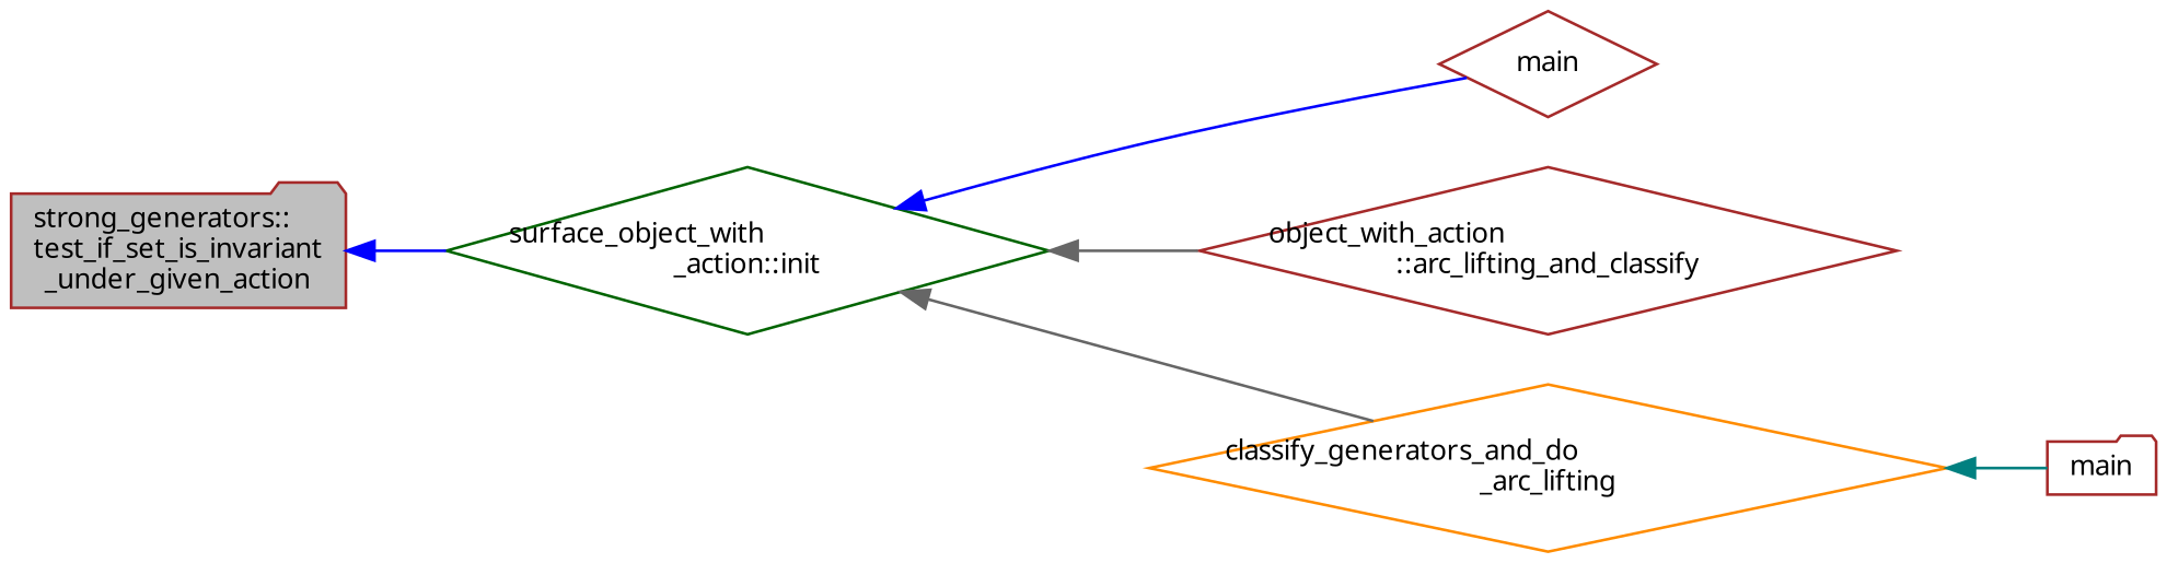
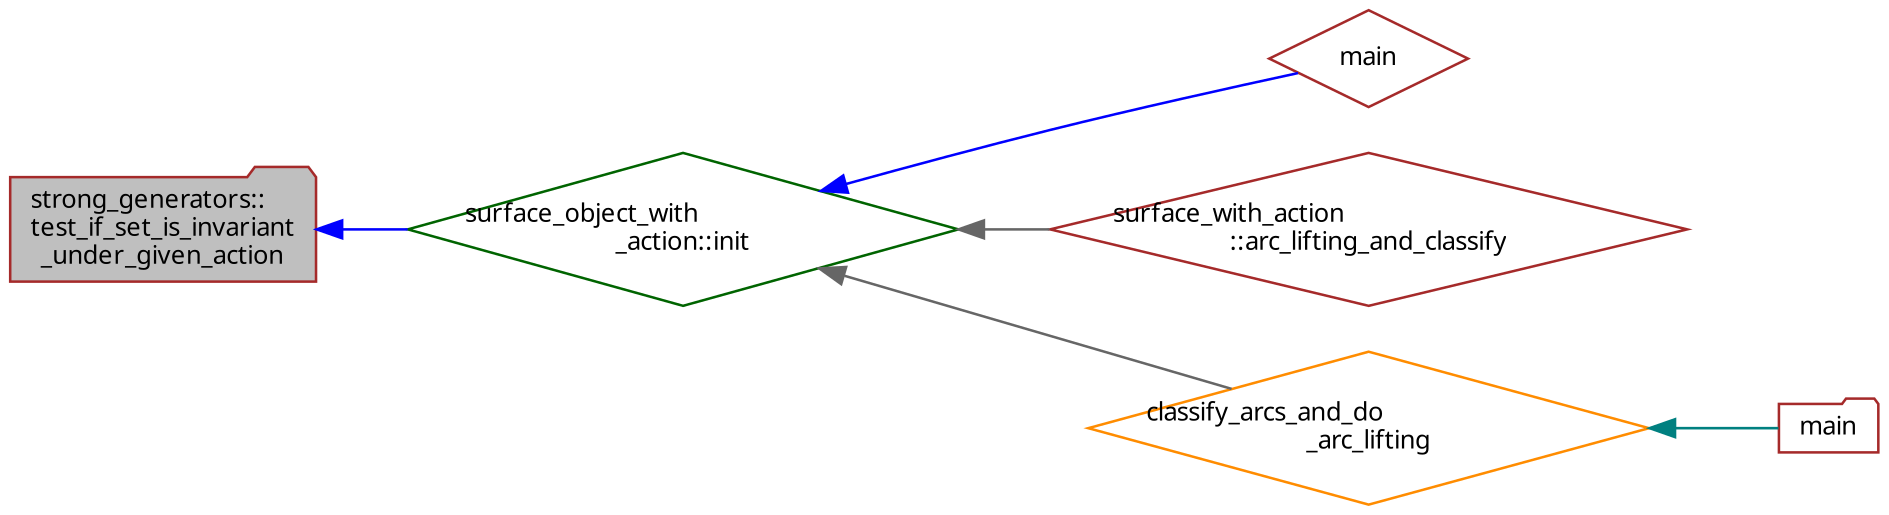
  digraph {
    fontname="Noto Sans"
    rankdir=LR
    node [color=brown fillcolor=white fontname="Noto Sans" fontsize=10 shape=diamond style=filled]
    edge [color=blue dir=back fontname="Noto Sans" fontsize=10 labelfontname=Helvetica labelfontsize=10 style=solid]
    n1 [fillcolor=grey75 fontcolor=black height=0.2 label="strong_generators::\ltest_if_set_is_invariant\l_under_given_action" shape=folder width=0.4]
    n2 [color=darkgreen height=0.2 label="surface_object_with\l_action::init" width=0.4]
    n3 [height=0.2 label=main width=0.4]
-   n4 [height=0.2 label="object_with_action\l::arc_lifting_and_classify" width=0.4]
-   n5 [color=darkorange height=0.2 label="classify_generators_and_do\l_arc_lifting" width=0.4]
+   n4 [height=0.2 label="surface_with_action\l::arc_lifting_and_classify" width=0.4]
+   n5 [color=darkorange height=0.2 label="classify_arcs_and_do\l_arc_lifting" width=0.4]
    n6 [height=0.2 label=main shape=folder width=0.4]
    n1 -> n2
    n2 -> n3
    n2 -> n4 [color=gray40]
    n2 -> n5 [color=gray40]
    n5 -> n6 [color=teal]
  }
